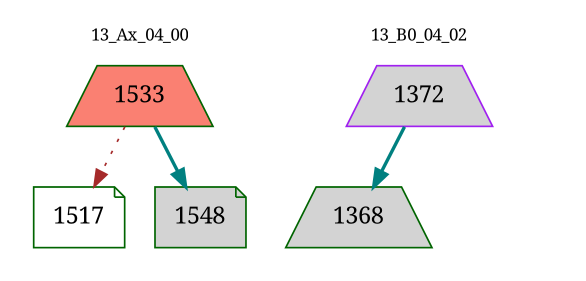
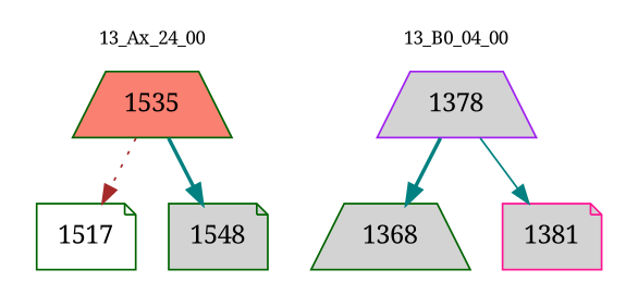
  digraph {
    fontname="Noto Serif"
    node [color=darkgreen fillcolor=lightgrey fontname="Noto Serif" shape=trapezium style=filled]
    edge [color=teal fontname="Noto Serif" style=bold]
-   n1 [fillcolor=salmon label=1533]
+   n1 [fillcolor=salmon label=1535]
    n2 [fillcolor=white label=1517 shape=note]
    n3 [label=1548 shape=note]
-   n4 [color=purple label=1372]
+   n4 [color=purple label=1378]
    n5 [label=1368]
+   n6 [color=deeppink label=1381 shape=note]
    subgraph cluster_1 {
      color=white
      fontsize=10
-     label="13_Ax_04_00"
+     label="13_Ax_24_00"
      n1
      n2
      n3
    }
    subgraph cluster_2 {
      color=white
      fontsize=10
-     label="13_B0_04_02"
+     label="13_B0_04_00"
      n4
      n5
+     n6
    }
    n1 -> n2 [color=brown style=dotted]
    n1 -> n3
    n4 -> n5
+   n4 -> n6 [style=solid]
  }
